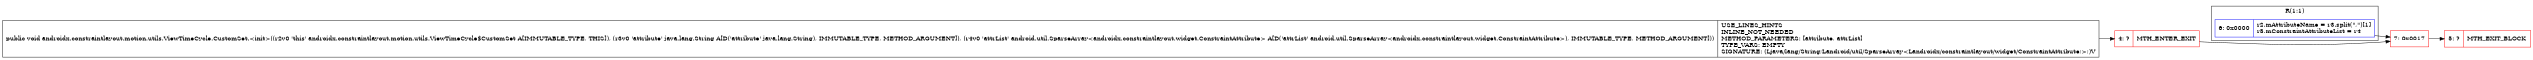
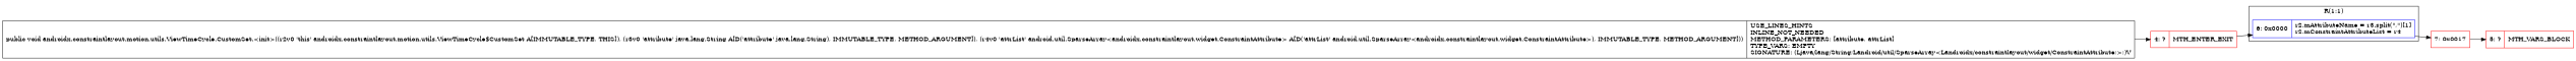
  digraph {
    rankdir=LR
    node [color=red shape=record]
-   n1 [color=blue label="{6\:\ 0x0000|r2.mAttributeName = r3.split(\",\")[1]\lr5.mConstraintAttributeList = r4\l}"]
+   n1 [color=blue label="{6\:\ 0x0000|r2.mAttributeName = r3.split(\",\")[1]\lr2.mConstraintAttributeList = r4\l}"]
    n2 [label="{7\:\ 0x0017}"]
-   n3 [label="{5\:\ ?|MTH_EXIT_BLOCK\l}"]
+   n3 [label="{5\:\ ?|MTH_VARS_BLOCK\l}"]
    n4 [label="{4\:\ ?|MTH_ENTER_EXIT\l}"]
    n5 [label="{public void androidx.constraintlayout.motion.utils.ViewTimeCycle.CustomSet.\<init\>((r2v0 'this' androidx.constraintlayout.motion.utils.ViewTimeCycle$CustomSet A[IMMUTABLE_TYPE, THIS]), (r3v0 'attribute' java.lang.String A[D('attribute' java.lang.String), IMMUTABLE_TYPE, METHOD_ARGUMENT]), (r4v0 'attrList' android.util.SparseArray\<androidx.constraintlayout.widget.ConstraintAttribute\> A[D('attrList' android.util.SparseArray\<androidx.constraintlayout.widget.ConstraintAttribute\>), IMMUTABLE_TYPE, METHOD_ARGUMENT]))  | USE_LINES_HINTS\lINLINE_NOT_NEEDED\lMETHOD_PARAMETERS: [attribute, attrList]\lTYPE_VARS: EMPTY\lSIGNATURE: (Ljava\/lang\/String;Landroid\/util\/SparseArray\<Landroidx\/constraintlayout\/widget\/ConstraintAttribute;\>;)V\l}" color=""]
    subgraph cluster_1 {
      label="R(1:1)"
      n1
    }
    n1 -> n2
    n2 -> n3
-   n4 -> n2
+   n4 -> n1
    n5 -> n4
  }
